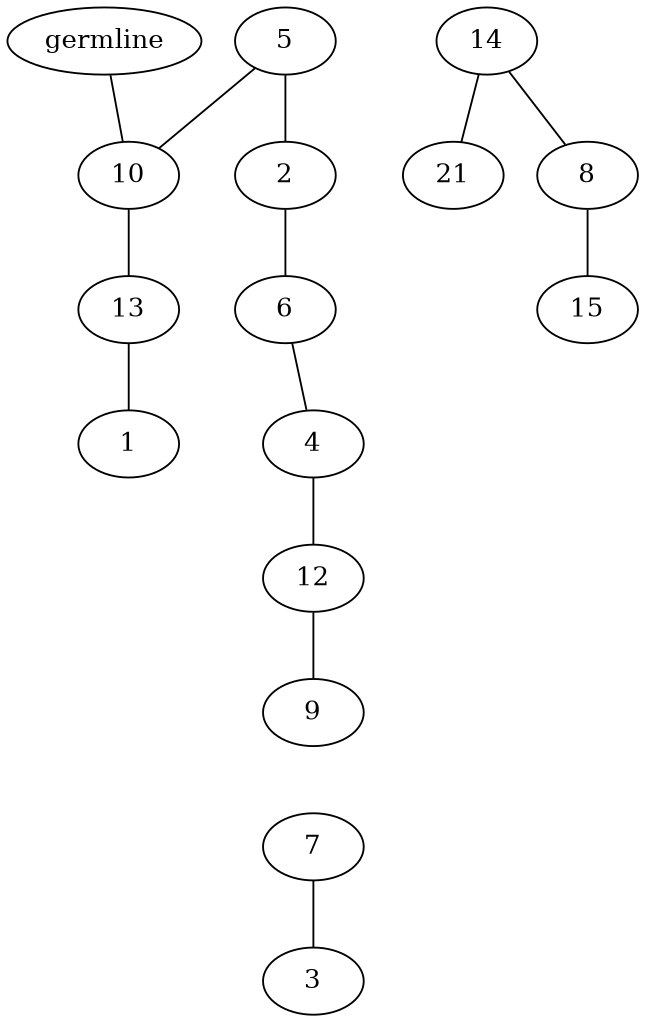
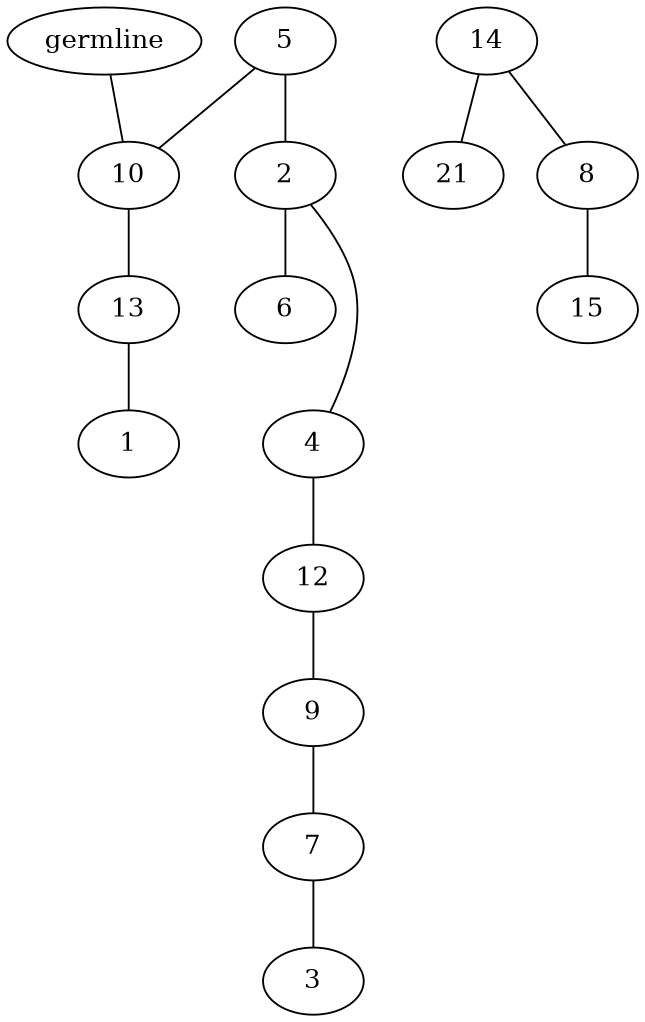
  graph {
    n1 [label=germline]
    n2 [label=10]
    n3 [label=5]
    n4 [label=2]
    n5 [label=13]
    n6 [label=6]
    n7 [label=1]
    n8 [label=4]
    n9 [label=14]
    n10 [label=21]
    n11 [label=8]
    n12 [label=12]
    n13 [label=15]
    n14 [label=9]
    n15 [label=7]
    n16 [label=3]
    n1 -- n2
    n2 -- n5
    n3 -- n2
    n3 -- n4
    n4 -- n6
    n5 -- n7
-   n6 -- n8
+   n4 -- n8
    n8 -- n12
    n9 -- n10
    n9 -- n11
    n11 -- n13
    n12 -- n14
+   n14 -- n15
    n15 -- n16
  }
